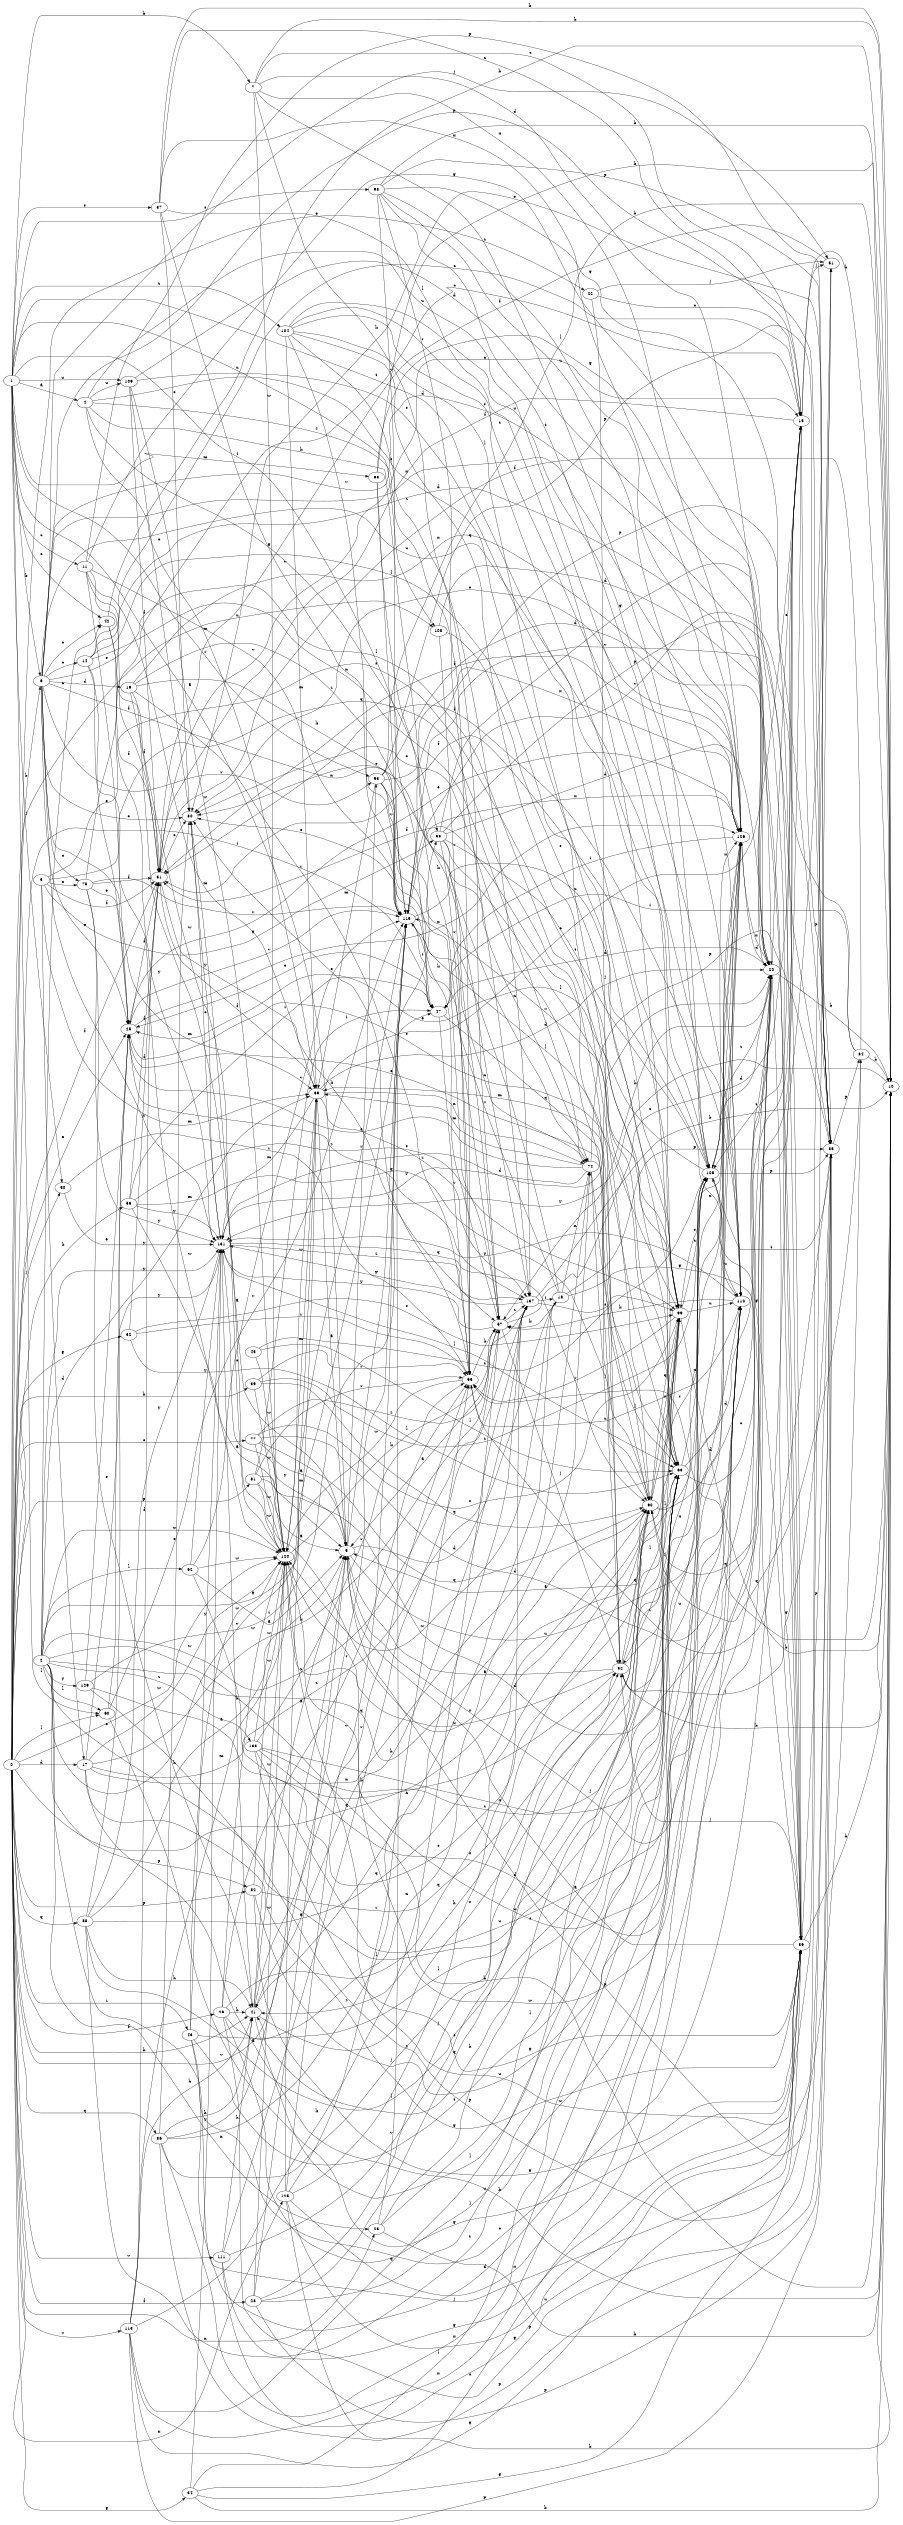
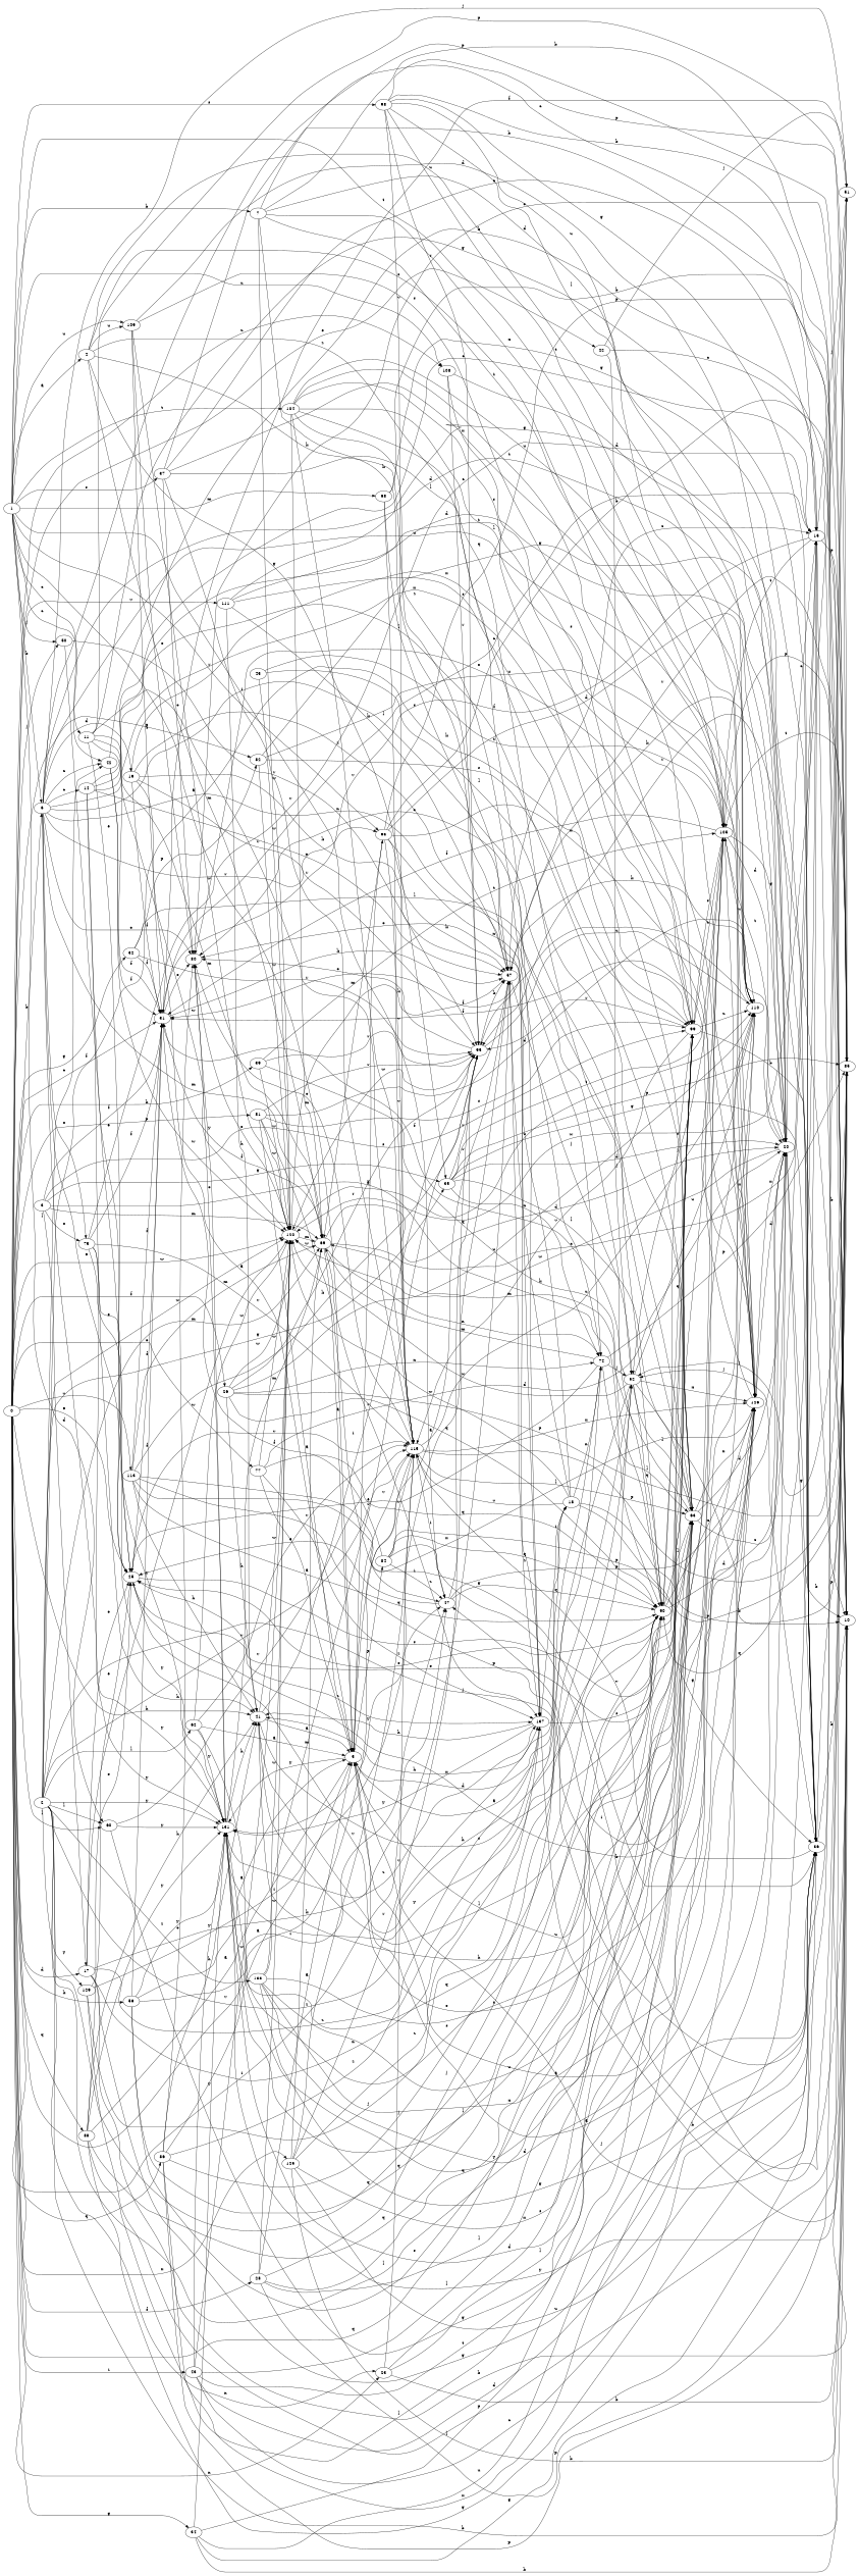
  strict digraph {
    rankdir=LR
    0
    6
    17
    22
    25
    26
    28
    31
    32
    34
    39
    41
    43
    47
    50
    56
    60
    n18 [label=23]
    77
    81
    82
    86
    88
    90
    108
    111
    113
    115
    120
    125
    n31 [label=42]
    93
    51
    63
    69
    131
    n37 [label=75]
    110
    14
    19
    20
    74
    80
    85
    126
    10
    137
    57
    36
    15
    52
    99
    95
    5
    105
    45
    1
    4
    7
    11
    68
    n62 [label=37]
    98
    104
    109
    35
    18
    84
    2
    62
    129
    133
    3
    0 -> 6 [label=b]
    0 -> 17 [label=d]
    0 -> 22 [label=e]
    0 -> 25 [label=e]
    0 -> 26 [label=f]
    0 -> 28 [label=f]
    0 -> 31 [label=f]
    0 -> 32 [label=g]
    0 -> 34 [label=g]
    0 -> 39 [label=h]
    0 -> 41 [label=h]
    0 -> 43 [label=i]
    0 -> 47 [label=i]
    0 -> 50 [label=j]
    0 -> 56 [label=k]
    0 -> 60 [label=l]
    0 -> n18 [label=n]
    0 -> 77 [label=o]
    0 -> 81 [label=p]
    0 -> 82 [label=p]
    0 -> 86 [label=q]
    0 -> 88 [label=q]
    0 -> 90 [label=q]
    0 -> 108 [label=u]
    0 -> 111 [label=v]
    0 -> 113 [label=v]
    0 -> 115 [label=v]
    0 -> 120 [label=w]
    0 -> 125 [label=x]
    6 -> 25 [label=e]
    6 -> n31 [label=c]
    6 -> 93 [label=r]
    6 -> 51 [label=j]
    6 -> 63 [label=l]
    6 -> 69 [label=m]
    6 -> 131 [label=y]
    6 -> n37 [label=o]
    6 -> 110 [label=u]
    6 -> 14 [label=c]
    6 -> 19 [label=d]
    6 -> 20 [label=d]
    6 -> 74 [label=n]
    6 -> 80 [label=o]
    6 -> 85 [label=p]
    6 -> 126 [label=x]
    17 -> 25 [label=e]
    17 -> 120 [label=w]
    17 -> 74 [label=n]
    17 -> 10 [label=b]
    17 -> 137 [label=z]
    17 -> 57 [label=k]
    17 -> 36 [label=g]
    22 -> 51 [label=j]
    22 -> 15 [label=c]
    22 -> 52 [label=j]
    25 -> 31 [label=f]
    25 -> 115 [label=v]
    25 -> 126 [label=x]
    25 -> 137 [label=z]
    25 -> 99 [label=s]
    26 -> 41 [label=h]
    26 -> 90 [label=q]
    26 -> 120 [label=w]
    26 -> 110 [label=u]
    26 -> 74 [label=n]
    26 -> 85 [label=p]
    26 -> 95 [label=r]
    28 -> 90 [label=q]
    28 -> 120 [label=w]
    28 -> 63 [label=l]
    28 -> 85 [label=p]
    28 -> 52 [label=j]
    28 -> 5 [label=a]
    31 -> 80 [label=o]
    31 -> 57 [label=k]
    31 -> 15 [label=c]
    32 -> 31 [label=f]
    32 -> 63 [label=l]
    32 -> 99 [label=s]
    32 -> 95 [label=r]
    34 -> 63 [label=l]
    34 -> 131 [label=y]
    34 -> 110 [label=u]
    34 -> 10 [label=b]
    34 -> 36 [label=g]
    39 -> 90 [label=q]
    39 -> 120 [label=w]
    39 -> 95 [label=r]
    39 -> 105 [label=t]
    41 -> 120 [label=w]
    41 -> 63 [label=l]
    41 -> 99 [label=s]
    41 -> 95 [label=r]
    41 -> 5 [label=a]
    43 -> 120 [label=w]
    43 -> 63 [label=l]
    43 -> 131 [label=y]
    43 -> 20 [label=d]
    43 -> 15 [label=c]
    43 -> 105 [label=t]
    47 -> 25 [label=e]
    47 -> 90 [label=q]
-   47 -> 20 [label=d]
+   47 -> 20 [label=p]
    47 -> 95 [label=r]
    50 -> 131 [label=y]
    50 -> 95 [label=r]
    56 -> 31 [label=f]
    56 -> 47 [label=i]
    56 -> 90 [label=q]
    56 -> 131 [label=y]
    56 -> 99 [label=s]
    56 -> 5 [label=a]
    60 -> 115 [label=v]
    60 -> 131 [label=y]
    60 -> 36 [label=g]
    n18 -> 115 [label=v]
    n18 -> 63 [label=l]
    n18 -> 10 [label=b]
    n18 -> 99 [label=s]
    77 -> 90 [label=q]
    77 -> 120 [label=w]
    77 -> 20 [label=d]
    77 -> 137 [label=z]
-   77 -> 99 [label=s]
    77 -> 5 [label=a]
    81 -> 47 [label=i]
    81 -> 120 [label=w]
    81 -> 20 [label=d]
    81 -> 99 [label=s]
    81 -> 95 [label=r]
    81 -> 5 [label=a]
    82 -> 120 [label=w]
    82 -> 110 [label=u]
    82 -> 36 [label=g]
    82 -> 99 [label=s]
    86 -> 41 [label=h]
    86 -> 80 [label=o]
    86 -> 85 [label=p]
    86 -> 126 [label=x]
    86 -> 137 [label=z]
    86 -> 52 [label=j]
    86 -> 5 [label=a]
    88 -> 25 [label=e]
    88 -> 41 [label=h]
    88 -> 90 [label=q]
    88 -> 63 [label=l]
    88 -> 131 [label=y]
    88 -> 36 [label=g]
    88 -> 5 [label=a]
    90 -> 25 [label=e]
    90 -> 31 [label=f]
    90 -> 41 [label=h]
    90 -> 63 [label=l]
    90 -> 20 [label=d]
    90 -> 126 [label=x]
    90 -> 99 [label=s]
    108 -> 20 [label=d]
    108 -> 99 [label=s]
    108 -> 95 [label=r]
    111 -> 41 [label=h]
    111 -> 57 [label=k]
    111 -> 36 [label=g]
    111 -> 99 [label=s]
    111 -> 105 [label=t]
    113 -> 31 [label=f]
    113 -> 41 [label=h]
    113 -> 90 [label=q]
    113 -> 69 [label=m]
    113 -> 85 [label=p]
    113 -> 126 [label=x]
    113 -> 57 [label=k]
    113 -> 36 [label=g]
    115 -> 47 [label=i]
    115 -> 63 [label=l]
    115 -> 110 [label=u]
    115 -> 80 [label=o]
    115 -> 85 [label=p]
    115 -> 126 [label=x]
    120 -> 69 [label=m]
    120 -> 110 [label=u]
    120 -> 80 [label=o]
    120 -> 57 [label=k]
    125 -> 115 [label=v]
    125 -> 69 [label=m]
    125 -> 126 [label=x]
    125 -> 10 [label=b]
    125 -> 137 [label=z]
    125 -> 36 [label=u]
    125 -> 95 [label=r]
    n31 -> 31 [label=f]
    n31 -> 120 [label=w]
    n31 -> 10 [label=b]
    93 -> 115 [label=v]
    93 -> 69 [label=m]
    93 -> 20 [label=d]
    93 -> 74 [label=n]
    93 -> 85 [label=p]
    93 -> 126 [label=x]
    93 -> 10 [label=b]
    93 -> 57 [label=k]
    51 -> 31 [label=f]
    51 -> 120 [label=w]
    63 -> 41 [label=h]
    63 -> 69 [label=m]
    63 -> 20 [label=d]
    63 -> 126 [label=x]
    63 -> 15 [label=c]
    69 -> 31 [label=f]
    69 -> 120 [label=w]
    69 -> 20 [label=d]
    69 -> 74 [label=n]
    69 -> 137 [label=z]
    69 -> 15 [label=c]
    69 -> 5 [label=a]
    131 -> 41 [label=h]
    131 -> 90 [label=q]
    131 -> 63 [label=l]
-   69 -> 131 [label=m]
+   131 -> 69 [label=m]
    131 -> 20 [label=d]
    131 -> 80 [label=o]
    131 -> 137 [label=z]
    n37 -> 25 [label=e]
    n37 -> 31 [label=f]
    n37 -> 41 [label=h]
    n37 -> 115 [label=v]
    n37 -> 131 [label=y]
    n37 -> 15 [label=c]
    110 -> 31 [label=f]
    110 -> 131 [label=y]
    110 -> 57 [label=k]
    14 -> 25 [label=e]
    14 -> 63 [label=l]
    14 -> 131 [label=y]
    14 -> 20 [label=d]
-   14 -> 74 [label=n]
+   14 -> 57 [label=n]
    14 -> 15 [label=c]
    19 -> 31 [label=f]
    19 -> 126 [label=x]
    19 -> 137 [label=z]
    19 -> 57 [label=k]
    19 -> 95 [label=r]
    19 -> 5 [label=a]
    20 -> 120 [label=w]
    20 -> 126 [label=x]
    20 -> 10 [label=b]
    20 -> 57 [label=k]
    20 -> 36 [label=g]
    20 -> 15 [label=c]
    20 -> 105 [label=t]
    74 -> 25 [label=e]
    74 -> 63 [label=l]
    74 -> 69 [label=m]
    74 -> 131 [label=y]
    74 -> 85 [label=p]
    74 -> 52 [label=j]
    80 -> 131 [label=y]
    85 -> 80 [label=o]
    85 -> 52 [label=j]
    85 -> 95 [label=r]
    85 -> 105 [label=t]
    126 -> 25 [label=e]
    126 -> 31 [label=f]
    126 -> 47 [label=i]
    126 -> 20 [label=d]
    126 -> 80 [label=o]
    126 -> 5 [label=a]
    10 -> 131 [label=y]
    10 -> 95 [label=r]
    137 -> 41 [label=h]
    137 -> 131 [label=y]
    137 -> 10 [label=b]
    137 -> 99 [label=s]
    137 -> 18 [label=i]
    57 -> 131 [label=y]
    57 -> 137 [label=z]
    57 -> 15 [label=c]
    57 -> 52 [label=j]
    57 -> 5 [label=a]
    36 -> 115 [label=v]
    36 -> 85 [label=p]
    36 -> 10 [label=b]
    36 -> 52 [label=j]
    36 -> 5 [label=a]
    15 -> 31 [label=f]
    15 -> 90 [label=q]
    15 -> 51 [label=j]
    15 -> 85 [label=p]
    15 -> 10 [label=b]
    15 -> 105 [label=t]
    52 -> 90 [label=q]
    52 -> 120 [label=w]
    52 -> 63 [label=l]
    52 -> 110 [label=u]
    52 -> 80 [label=o]
    52 -> 126 [label=x]
    52 -> 10 [label=b]
    52 -> 5 [label=a]
    99 -> 90 [label=q]
    99 -> 115 [label=v]
    99 -> 110 [label=u]
    99 -> 10 [label=b]
    99 -> 95 [label=r]
    99 -> 105 [label=t]
    95 -> 120 [label=w]
    95 -> 110 [label=u]
    95 -> 80 [label=o]
    95 -> 57 [label=k]
    5 -> 115 [label=v]
    5 -> 93 [label=r]
    5 -> 51 [label=j]
    5 -> 131 [label=y]
    5 -> 110 [label=u]
    5 -> 18 [label=d]
    5 -> 84 [label=p]
    105 -> 25 [label=e]
    105 -> 31 [label=f]
    105 -> 110 [label=u]
    105 -> 20 [label=d]
    105 -> 85 [label=p]
    105 -> 126 [label=x]
    105 -> 36 [label=g]
    105 -> 52 [label=j]
    105 -> 99 [label=s]
    45 -> 120 [label=w]
    45 -> 63 [label=l]
    45 -> 105 [label=t]
    1 -> 6 [label=b]
    1 -> 47 [label=i]
    1 -> 50 [label=j]
    1 -> 60 [label=l]
    1 -> 108 [label=u]
    1 -> n31 [label=c]
    1 -> 93 [label=r]
    1 -> 5 [label=a]
    1 -> 105 [label=t]
    1 -> 4 [label=a]
    1 -> 7 [label=b]
    1 -> 11 [label=c]
    1 -> 68 [label=m]
    1 -> n62 [label=s]
    1 -> 98 [label=s]
    1 -> 104 [label=t]
    1 -> 109 [label=u]
    4 -> 69 [label=m]
    4 -> 110 [label=u]
    4 -> 137 [label=z]
    4 -> 57 [label=k]
    4 -> 99 [label=s]
    4 -> 109 [label=u]
    4 -> 35 [label=g]
    7 -> 120 [label=w]
    7 -> 20 [label=d]
    7 -> 126 [label=x]
    7 -> 10 [label=b]
    7 -> 57 [label=k]
    7 -> 15 [label=c]
    7 -> 105 [label=t]
    11 -> 25 [label=e]
    11 -> 31 [label=f]
    11 -> 115 [label=v]
    11 -> 120 [label=w]
    11 -> 69 [label=m]
    11 -> 85 [label=p]
    11 -> 36 [label=g]
    68 -> 115 [label=v]
    68 -> 10 [label=b]
    68 -> 57 [label=k]
    68 -> 36 [label=g]
    n62 -> 115 [label=v]
    n62 -> 63 [label=l]
    n62 -> 80 [label=o]
    n62 -> 126 [label=x]
    n62 -> 10 [label=b]
    n62 -> 15 [label=c]
    98 -> 115 [label=v]
    98 -> 110 [label=u]
    98 -> 85 [label=p]
    98 -> 126 [label=l]
    98 -> 10 [label=b]
    98 -> 36 [label=g]
    98 -> 95 [label=r]
    98 -> 105 [label=t]
    104 -> 90 [label=q]
    104 -> 115 [label=v]
    104 -> 63 [label=l]
    104 -> 69 [label=m]
    104 -> 110 [label=u]
    104 -> 137 [label=z]
    104 -> 99 [label=s]
    104 -> 105 [label=t]
    109 -> 31 [label=f]
    109 -> 120 [label=w]
    109 -> 20 [label=d]
    109 -> 80 [label=o]
    109 -> 99 [label=s]
    35 -> 63 [label=l]
    35 -> 20 [label=d]
    35 -> 74 [label=n]
    35 -> 85 [label=p]
    35 -> 36 [label=g]
    35 -> 95 [label=r]
    35 -> 105 [label=t]
    18 -> 41 [label=h]
    18 -> 115 [label=v]
    18 -> 120 [label=w]
    18 -> 74 [label=n]
    18 -> 80 [label=o]
    18 -> 85 [label=p]
    18 -> 57 [label=k]
    18 -> 36 [label=g]
    84 -> 31 [label=f]
    84 -> 47 [label=i]
    84 -> 90 [label=q]
    84 -> 115 [label=v]
-   85 -> 84 [label=p]
+   84 -> 85 [label=p]
    84 -> 10 [label=b]
    2 -> 60 [label=l]
    2 -> n18 [label=n]
    2 -> 82 [label=p]
    2 -> 90 [label=q]
    2 -> 115 [label=v]
    2 -> 120 [label=w]
    2 -> n31 [label=c]
    2 -> 51 [label=j]
    2 -> 63 [label=l]
    2 -> 69 [label=m]
    2 -> 131 [label=y]
    2 -> 10 [label=b]
    2 -> 137 [label=z]
    2 -> 35 [label=g]
    2 -> 62 [label=l]
    2 -> 129 [label=y]
    2 -> 133 [label=z]
    62 -> 115 [label=v]
    62 -> 120 [label=w]
    62 -> 131 [label=y]
    62 -> 99 [label=s]
    62 -> 5 [label=a]
    129 -> 25 [label=e]
    129 -> 47 [label=i]
    129 -> 85 [label=p]
    129 -> 52 [label=j]
    133 -> 120 [label=w]
    133 -> 110 [label=u]
    133 -> 20 [label=d]
    133 -> 126 [label=x]
    133 -> 36 [label=g]
    133 -> 95 [label=r]
    133 -> 105 [label=t]
    3 -> 17 [label=d]
    3 -> 31 [label=f]
    3 -> 90 [label=q]
    3 -> 69 [label=m]
    3 -> n37 [label=o]
    3 -> 99 [label=s]
    3 -> 35 [label=g]
  }
